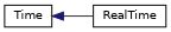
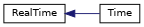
  digraph {
    rankdir=LR
    node [color=black fillcolor=white fontname=Helvetica fontsize=10 shape=record style=filled]
    n1 [height=0.2 label=Time width=0.4]
    n2 [height=0.2 label=RealTime width=0.4]
-   n1 -> n2 [color=midnightblue dir=back fontname=Helvetica fontsize=10 labelfontname=Helvetica labelfontsize=10 style=solid]
+   n2 -> n1 [color=midnightblue dir=back fontname=Helvetica fontsize=10 labelfontname=Helvetica labelfontsize=10 style=solid]
  }
